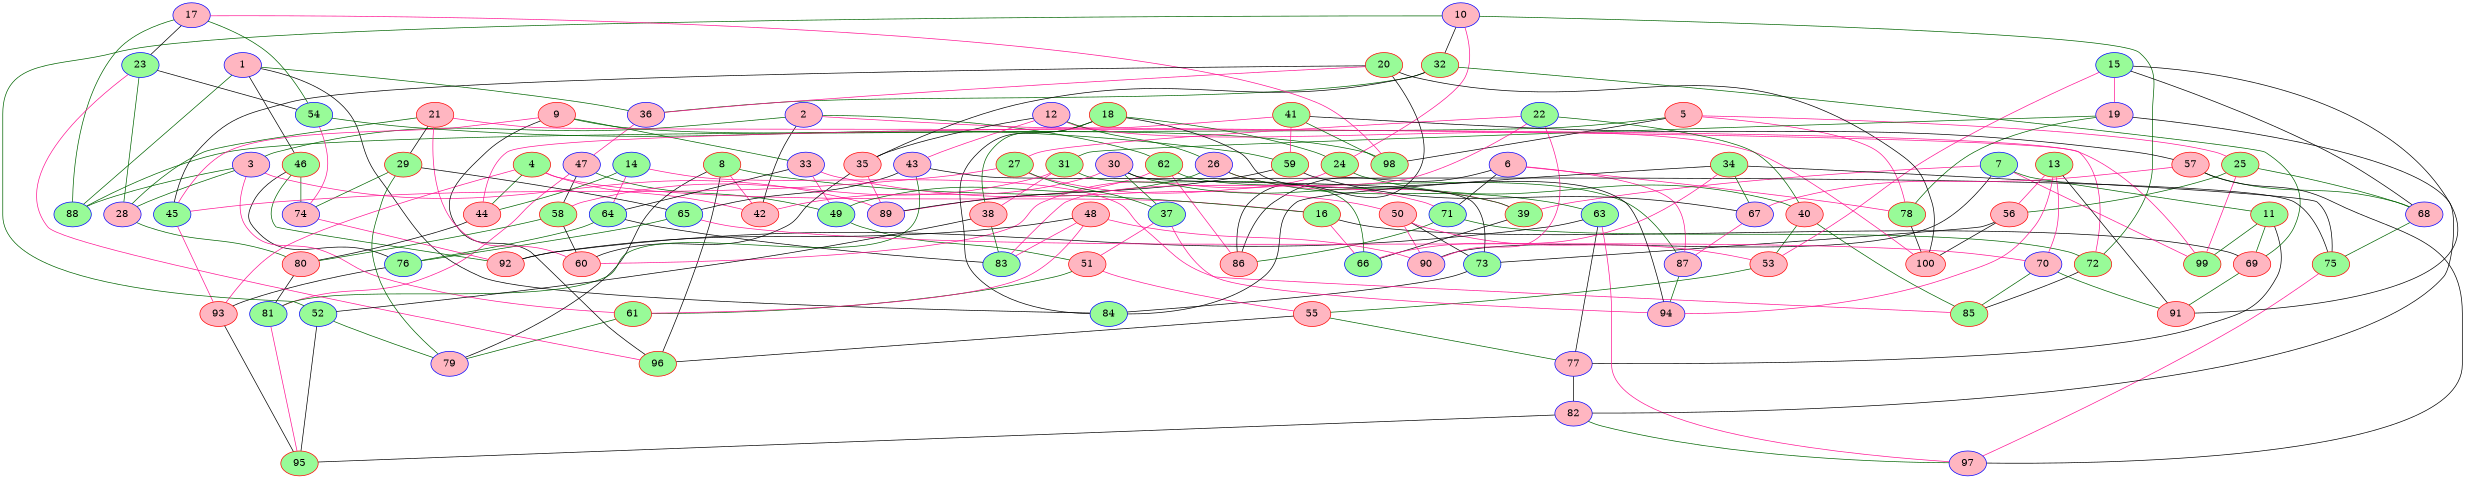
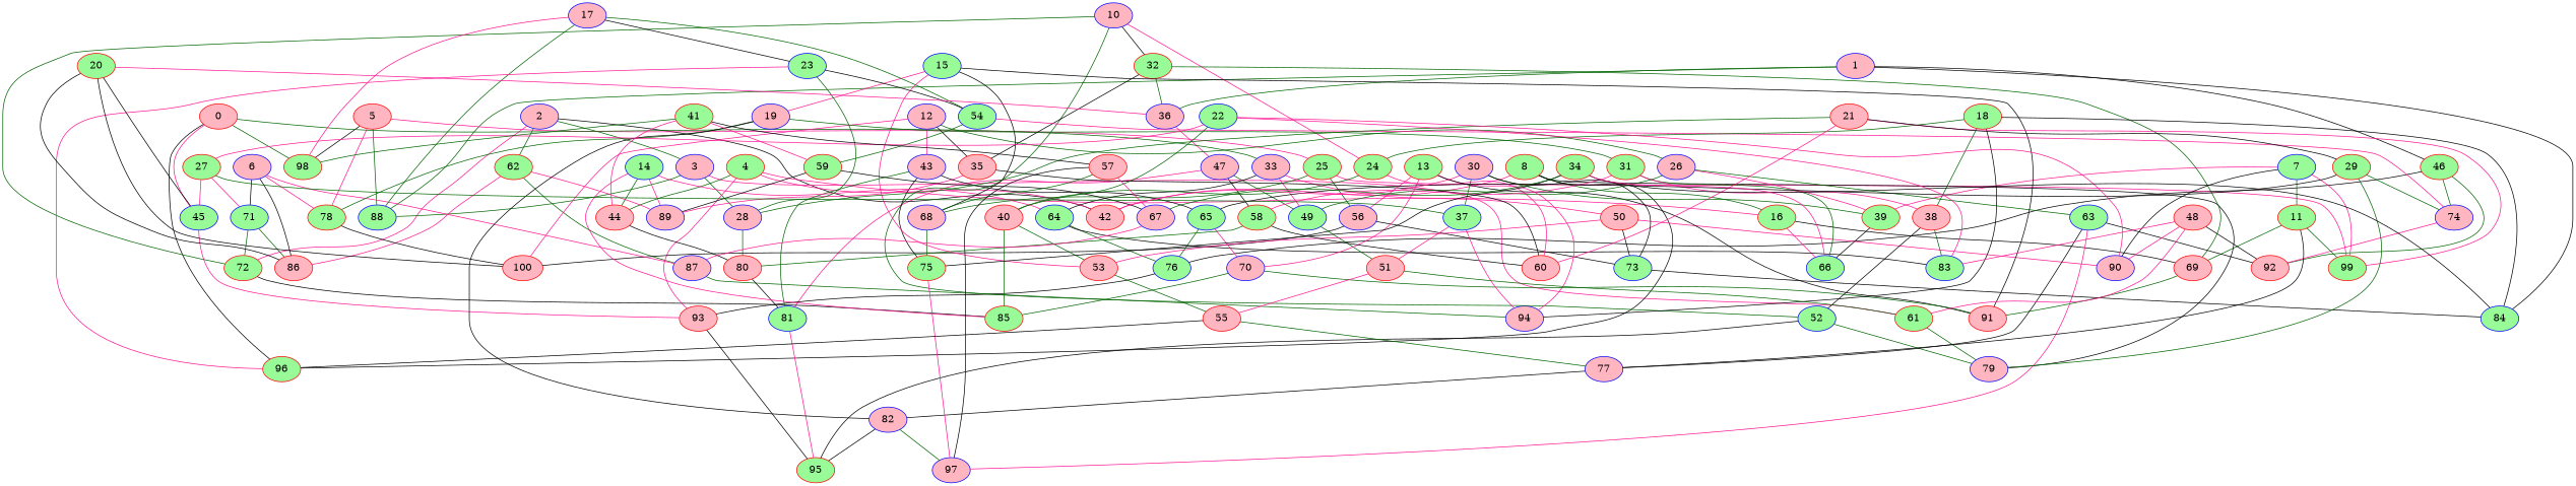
  graph {
    node [color=red fillcolor=lightpink style=filled]
    edge [color=darkgreen]
    1 [color=blue]
    36 [color=blue]
    46 [fillcolor=palegreen]
    84 [color=blue fillcolor=palegreen]
    88 [color=blue fillcolor=palegreen]
    47 [color=blue]
    74 [color=blue]
    76 [color=blue fillcolor=palegreen]
    92
    2 [color=blue]
    3 [color=blue]
    42
    62 [fillcolor=palegreen]
    72 [fillcolor=palegreen]
    28 [color=blue]
    61 [fillcolor=palegreen]
    86
    87 [color=blue]
    89 [color=blue]
    85 [fillcolor=palegreen]
    80
    79 [color=blue]
    4 [fillcolor=palegreen]
    16 [fillcolor=palegreen]
    44
    93
    69
    66 [color=blue fillcolor=palegreen]
    95 [fillcolor=palegreen]
    5
    25 [fillcolor=palegreen]
    78 [fillcolor=palegreen]
    98 [fillcolor=palegreen]
    99 [fillcolor=palegreen]
-   56
+   56 [color=blue]
    68 [color=blue]
    100
    6 [color=blue]
    71 [color=blue fillcolor=palegreen]
    94 [color=blue]
    7 [color=blue fillcolor=palegreen]
    11 [fillcolor=palegreen]
    39 [fillcolor=palegreen]
    90 [color=blue]
    77 [color=blue]
    8 [fillcolor=palegreen]
    96 [fillcolor=palegreen]
-   9
+   9 [label=0]
    33 [color=blue]
    45 [color=blue fillcolor=palegreen]
    64 [color=blue fillcolor=palegreen]
    49 [color=blue fillcolor=palegreen]
    50
    10 [color=blue]
    24 [fillcolor=palegreen]
    32 [fillcolor=palegreen]
    52 [color=blue fillcolor=palegreen]
    60
    40
    35
    91
    82 [color=blue]
    12 [color=blue]
    26 [color=blue]
    43 [color=blue]
    63 [color=blue fillcolor=palegreen]
    65 [color=blue fillcolor=palegreen]
    75 [fillcolor=palegreen]
    81 [color=blue fillcolor=palegreen]
    13 [fillcolor=palegreen]
    70 [color=blue]
    73 [color=blue fillcolor=palegreen]
    14 [color=blue fillcolor=palegreen]
    83 [color=blue fillcolor=palegreen]
    15 [color=blue fillcolor=palegreen]
    19 [color=blue]
    53
    31 [fillcolor=palegreen]
    55
    17 [color=blue]
    23 [color=blue fillcolor=palegreen]
    54 [color=blue fillcolor=palegreen]
    59 [fillcolor=palegreen]
    18 [fillcolor=palegreen]
    38
    58 [fillcolor=palegreen]
    97 [color=blue]
    20 [fillcolor=palegreen]
    21
    29 [fillcolor=palegreen]
    22 [color=blue fillcolor=palegreen]
    27 [fillcolor=palegreen]
    37 [color=blue fillcolor=palegreen]
    51
    30 [color=blue]
    34 [fillcolor=palegreen]
    67 [color=blue]
    41 [fillcolor=palegreen]
    57
    48
    1 -- 36
    1 -- 46 [color=black]
    1 -- 84 [color=black]
    1 -- 88
    36 -- 47 [color=deeppink]
    46 -- 74
    46 -- 76 [color=black]
    46 -- 92
    47 -- 49
    47 -- 81 [color=deeppink]
    47 -- 58 [color=black]
    74 -- 92 [color=deeppink]
    76 -- 93 [color=black]
    2 -- 3
    2 -- 42 [color=black]
    2 -- 62
    2 -- 72 [color=deeppink]
    3 -- 88
    3 -- 28
    3 -- 61 [color=deeppink]
    62 -- 86 [color=deeppink]
    62 -- 87
    62 -- 89 [color=deeppink]
    72 -- 85 [color=black]
    28 -- 80
    61 -- 79
    87 -- 94
    80 -- 81 [color=black]
    4 -- 42 [color=deeppink]
    4 -- 16 [color=deeppink]
    4 -- 44
    4 -- 93 [color=deeppink]
    16 -- 69 [color=black]
    16 -- 66 [color=deeppink]
    44 -- 80 [color=black]
    93 -- 95 [color=black]
    69 -- 91
    5 -- 88
    5 -- 25 [color=deeppink]
    5 -- 78 [color=deeppink]
    5 -- 98 [color=black]
    25 -- 99 [color=deeppink]
    25 -- 56
    25 -- 68
    78 -- 100 [color=black]
    56 -- 100 [color=black]
    56 -- 73 [color=black]
    68 -- 75
    6 -- 86 [color=black]
    6 -- 87 [color=deeppink]
    6 -- 78 [color=deeppink]
    6 -- 71 [color=black]
    71 -- 72
    71 -- 86
    7 -- 99 [color=deeppink]
    7 -- 11
    7 -- 39 [color=deeppink]
    7 -- 90 [color=black]
    11 -- 69
    11 -- 99
    11 -- 77 [color=black]
    39 -- 66 [color=black]
    77 -- 82 [color=black]
    8 -- 42 [color=deeppink]
    8 -- 79 [color=black]
    8 -- 16
    8 -- 96 [color=black]
    9 -- 98
    9 -- 96 [color=black]
    9 -- 33
    9 -- 45 [color=deeppink]
    33 -- 64 [color=black]
    33 -- 49 [color=deeppink]
    33 -- 50 [color=deeppink]
    45 -- 93 [color=deeppink]
    64 -- 76
    64 -- 83 [color=black]
    49 -- 51
    50 -- 90 [color=deeppink]
    50 -- 73 [color=black]
    50 -- 53 [color=deeppink]
    10 -- 72
    10 -- 24 [color=deeppink]
    10 -- 32 [color=black]
    10 -- 52
    24 -- 60 [color=deeppink]
    24 -- 40
    32 -- 36
    32 -- 69
    32 -- 35 [color=black]
    52 -- 79
    52 -- 95 [color=black]
    40 -- 85
    40 -- 53
    35 -- 89 [color=deeppink]
    35 -- 60 [color=black]
    82 -- 95 [color=black]
    82 -- 97
    12 -- 100 [color=deeppink]
    12 -- 35 [color=black]
    12 -- 26
    12 -- 43 [color=deeppink]
    26 -- 39 [color=deeppink]
    26 -- 49
    26 -- 63
    43 -- 65 [color=black]
    43 -- 75 [color=black]
    43 -- 81
    63 -- 92 [color=black]
    63 -- 77 [color=black]
    63 -- 97 [color=deeppink]
    65 -- 76
    65 -- 70 [color=deeppink]
    75 -- 97 [color=deeppink]
    81 -- 95 [color=deeppink]
    13 -- 56 [color=deeppink]
    13 -- 94 [color=deeppink]
    13 -- 91 [color=black]
    13 -- 70 [color=deeppink]
    70 -- 85
    70 -- 91
    73 -- 84 [color=black]
-   3 -- 89 [color=deeppink]
+   14 -- 89 [color=deeppink]
    14 -- 85 [color=deeppink]
    14 -- 44
    14 -- 64 [color=deeppink]
    15 -- 68 [color=black]
    15 -- 91 [color=black]
    15 -- 19 [color=deeppink]
    15 -- 53 [color=deeppink]
    19 -- 78
    19 -- 82 [color=black]
    19 -- 31
    53 -- 55
    31 -- 66
    31 -- 38 [color=deeppink]
    31 -- 58 [color=deeppink]
    55 -- 77
    55 -- 96 [color=black]
    17 -- 88
    17 -- 98 [color=deeppink]
    17 -- 23 [color=black]
    17 -- 54
    23 -- 28
    23 -- 96 [color=deeppink]
    23 -- 54 [color=black]
    54 -- 74 [color=deeppink]
    54 -- 59
    59 -- 89 [color=black]
    59 -- 67 [color=black]
    18 -- 84 [color=black]
    18 -- 94 [color=black]
    18 -- 24
    18 -- 38
    38 -- 52 [color=black]
    38 -- 83
    58 -- 80
    58 -- 60 [color=black]
    20 -- 36 [color=deeppink]
    20 -- 86 [color=black]
    20 -- 100 [color=black]
    20 -- 45 [color=black]
    21 -- 28
    21 -- 99 [color=deeppink]
    21 -- 60 [color=deeppink]
    21 -- 29 [color=black]
    29 -- 74
    29 -- 79
    29 -- 65 [color=black]
    22 -- 90 [color=deeppink]
    22 -- 40
    22 -- 83 [color=deeppink]
    22 -- 27 [color=deeppink]
    27 -- 71 [color=deeppink]
    27 -- 45 [color=deeppink]
    27 -- 37
    37 -- 94 [color=deeppink]
    37 -- 51 [color=deeppink]
    51 -- 61
    51 -- 55 [color=deeppink]
    30 -- 42 [color=deeppink]
    30 -- 39
    30 -- 73 [color=black]
    30 -- 37
    34 -- 84 [color=black]
    34 -- 66 [color=deeppink]
    34 -- 75 [color=black]
    34 -- 67
    67 -- 87 [color=deeppink]
    41 -- 44 [color=deeppink]
    41 -- 98
    41 -- 59 [color=deeppink]
    41 -- 57 [color=black]
    57 -- 68
    57 -- 97 [color=black]
    57 -- 67 [color=deeppink]
    48 -- 92 [color=black]
    48 -- 61 [color=deeppink]
    48 -- 90 [color=deeppink]
    48 -- 83 [color=deeppink]
  }
